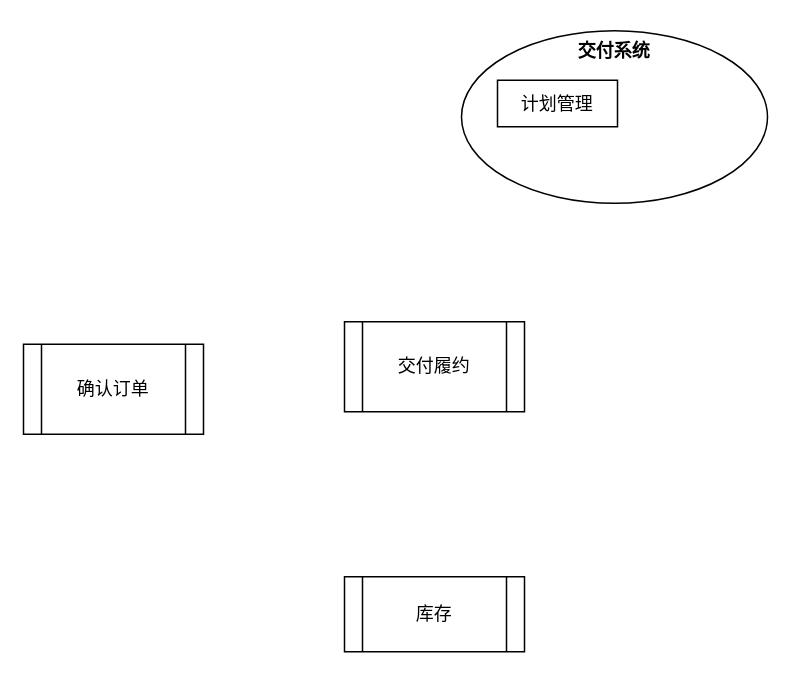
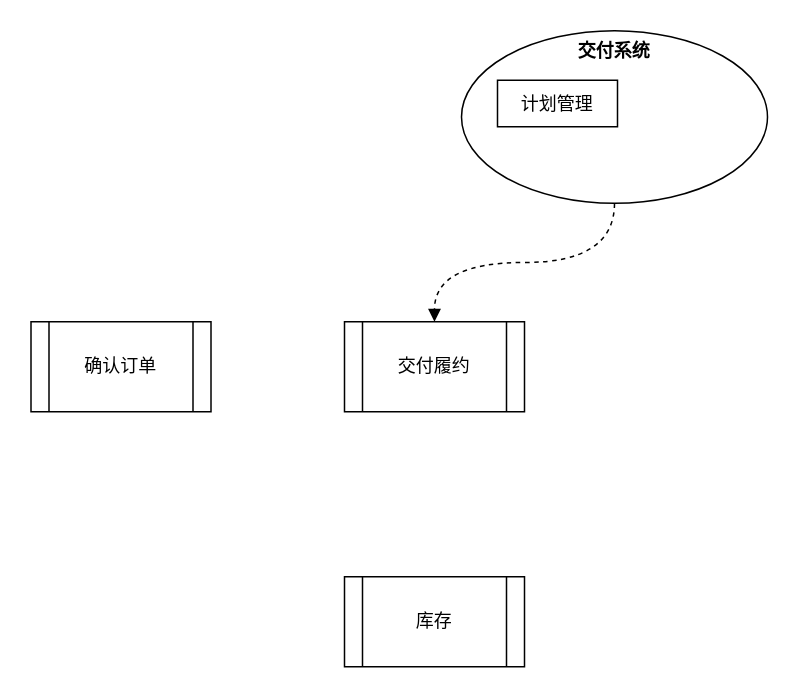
  <mxCell id="0" />
  <mxCell id="1" parent="0" />
- <mxCell id="2" value="确认订单" style="shape=process;whiteSpace=wrap;html=1;backgroundOutline=1;" vertex="1" parent="1"><mxGeometry x="15" y="229" width="120" height="60" as="geometry" /></mxCell>
+ <mxCell id="2" value="确认订单" style="shape=process;whiteSpace=wrap;html=1;backgroundOutline=1;" vertex="1" parent="1"><mxGeometry x="20" y="214" width="120" height="60" as="geometry" /></mxCell>
  <mxCell id="3" value="交付履约" style="shape=process;whiteSpace=wrap;html=1;backgroundOutline=1;" vertex="1" parent="1"><mxGeometry x="229" y="214" width="120" height="60" as="geometry" /></mxCell>
+ <mxCell id="4" style="edgeStyle=orthogonalEdgeStyle;rounded=0;orthogonalLoop=1;jettySize=auto;html=1;exitX=0.5;exitY=1;exitDx=0;exitDy=0;fontColor=#000000;endArrow=block;endFill=1;dashed=1;entryX=0.5;entryY=0;entryDx=0;entryDy=0;curved=1;" edge="1" parent="1" source="5" target="3"><mxGeometry relative="1" as="geometry" /></mxCell>
  <mxCell id="5" value="交付系统" style="ellipse;whiteSpace=wrap;html=1;fontColor=#000000;fillColor=#FFFFFF;verticalAlign=top;fontStyle=1" vertex="1" parent="1"><mxGeometry x="307" y="20" width="204" height="115" as="geometry" /></mxCell>
  <mxCell id="6" value="&lt;font color=&quot;#000000&quot;&gt;计划管理&lt;/font&gt;" style="rounded=0;whiteSpace=wrap;html=1;fontColor=#FF3333;fillColor=#FFFFFF;" vertex="1" parent="1"><mxGeometry x="331" y="53" width="80" height="31" as="geometry" /></mxCell>
- <mxCell id="7" value="库存" style="shape=process;whiteSpace=wrap;html=1;backgroundOutline=1;" vertex="1" parent="1"><mxGeometry x="229" y="384" width="120" height="50" as="geometry" /></mxCell>
+ <mxCell id="7" value="库存" style="shape=process;whiteSpace=wrap;html=1;backgroundOutline=1;" vertex="1" parent="1"><mxGeometry x="229" y="384" width="120" height="60" as="geometry" /></mxCell>
